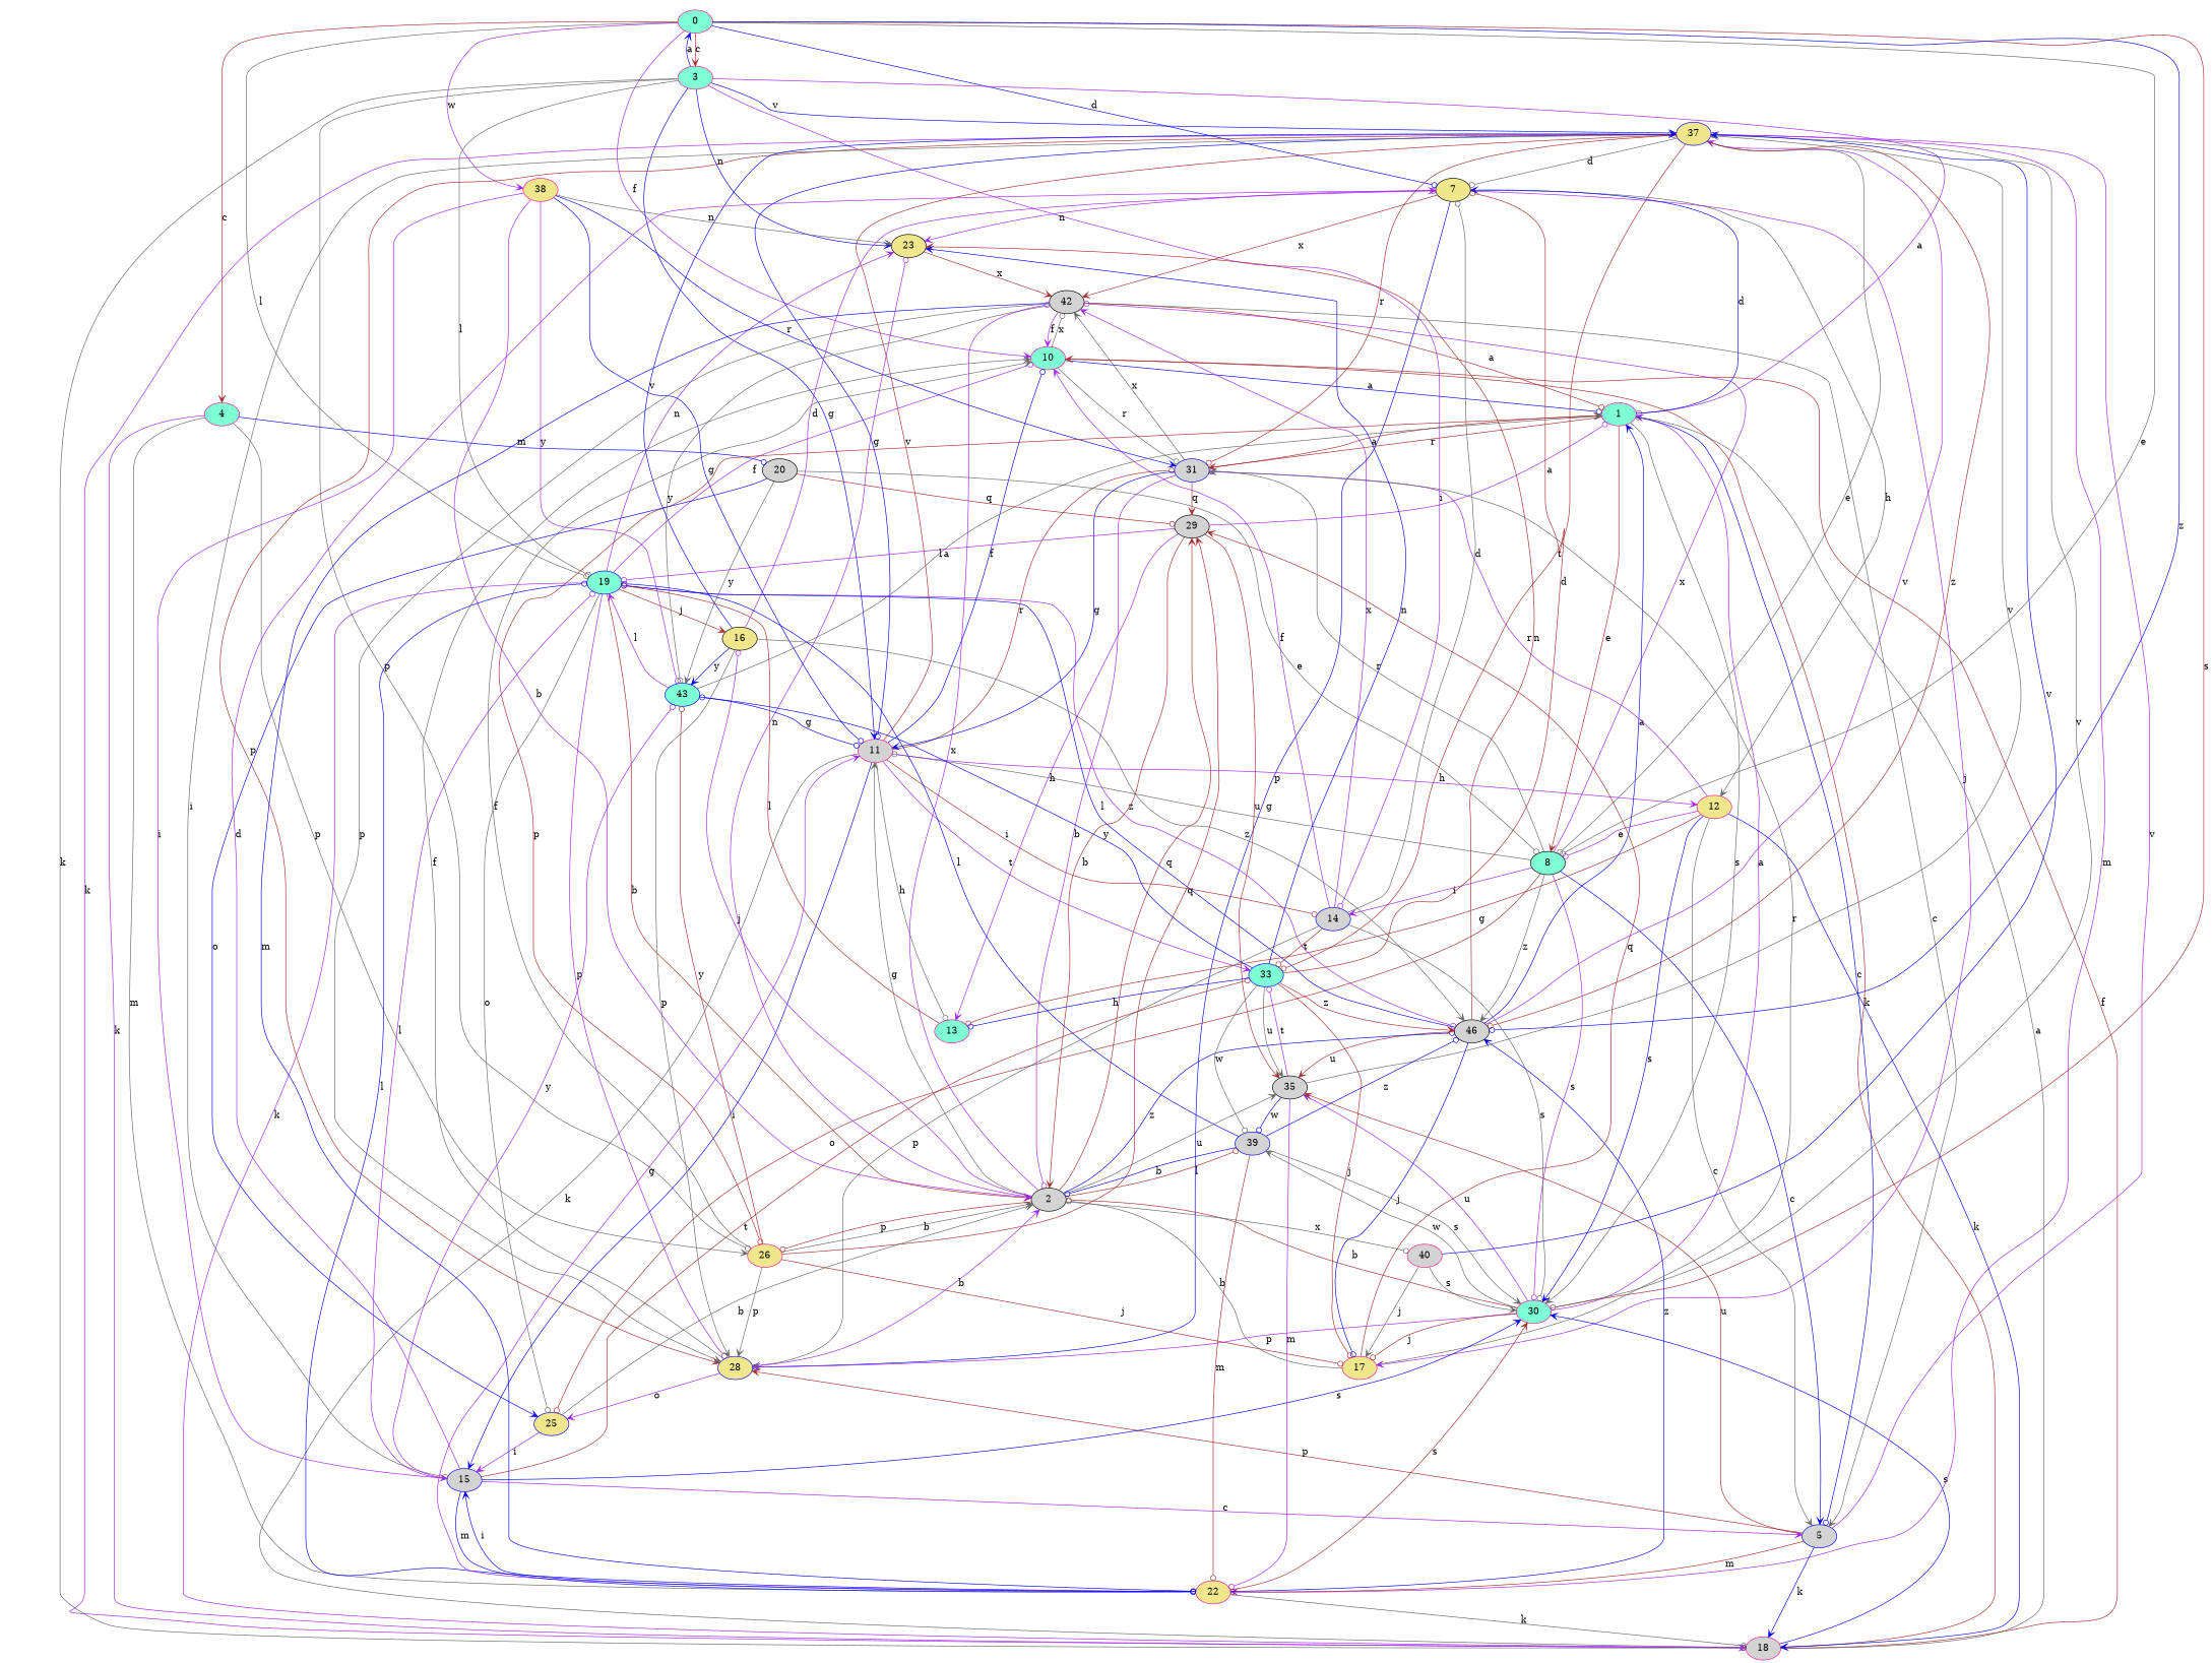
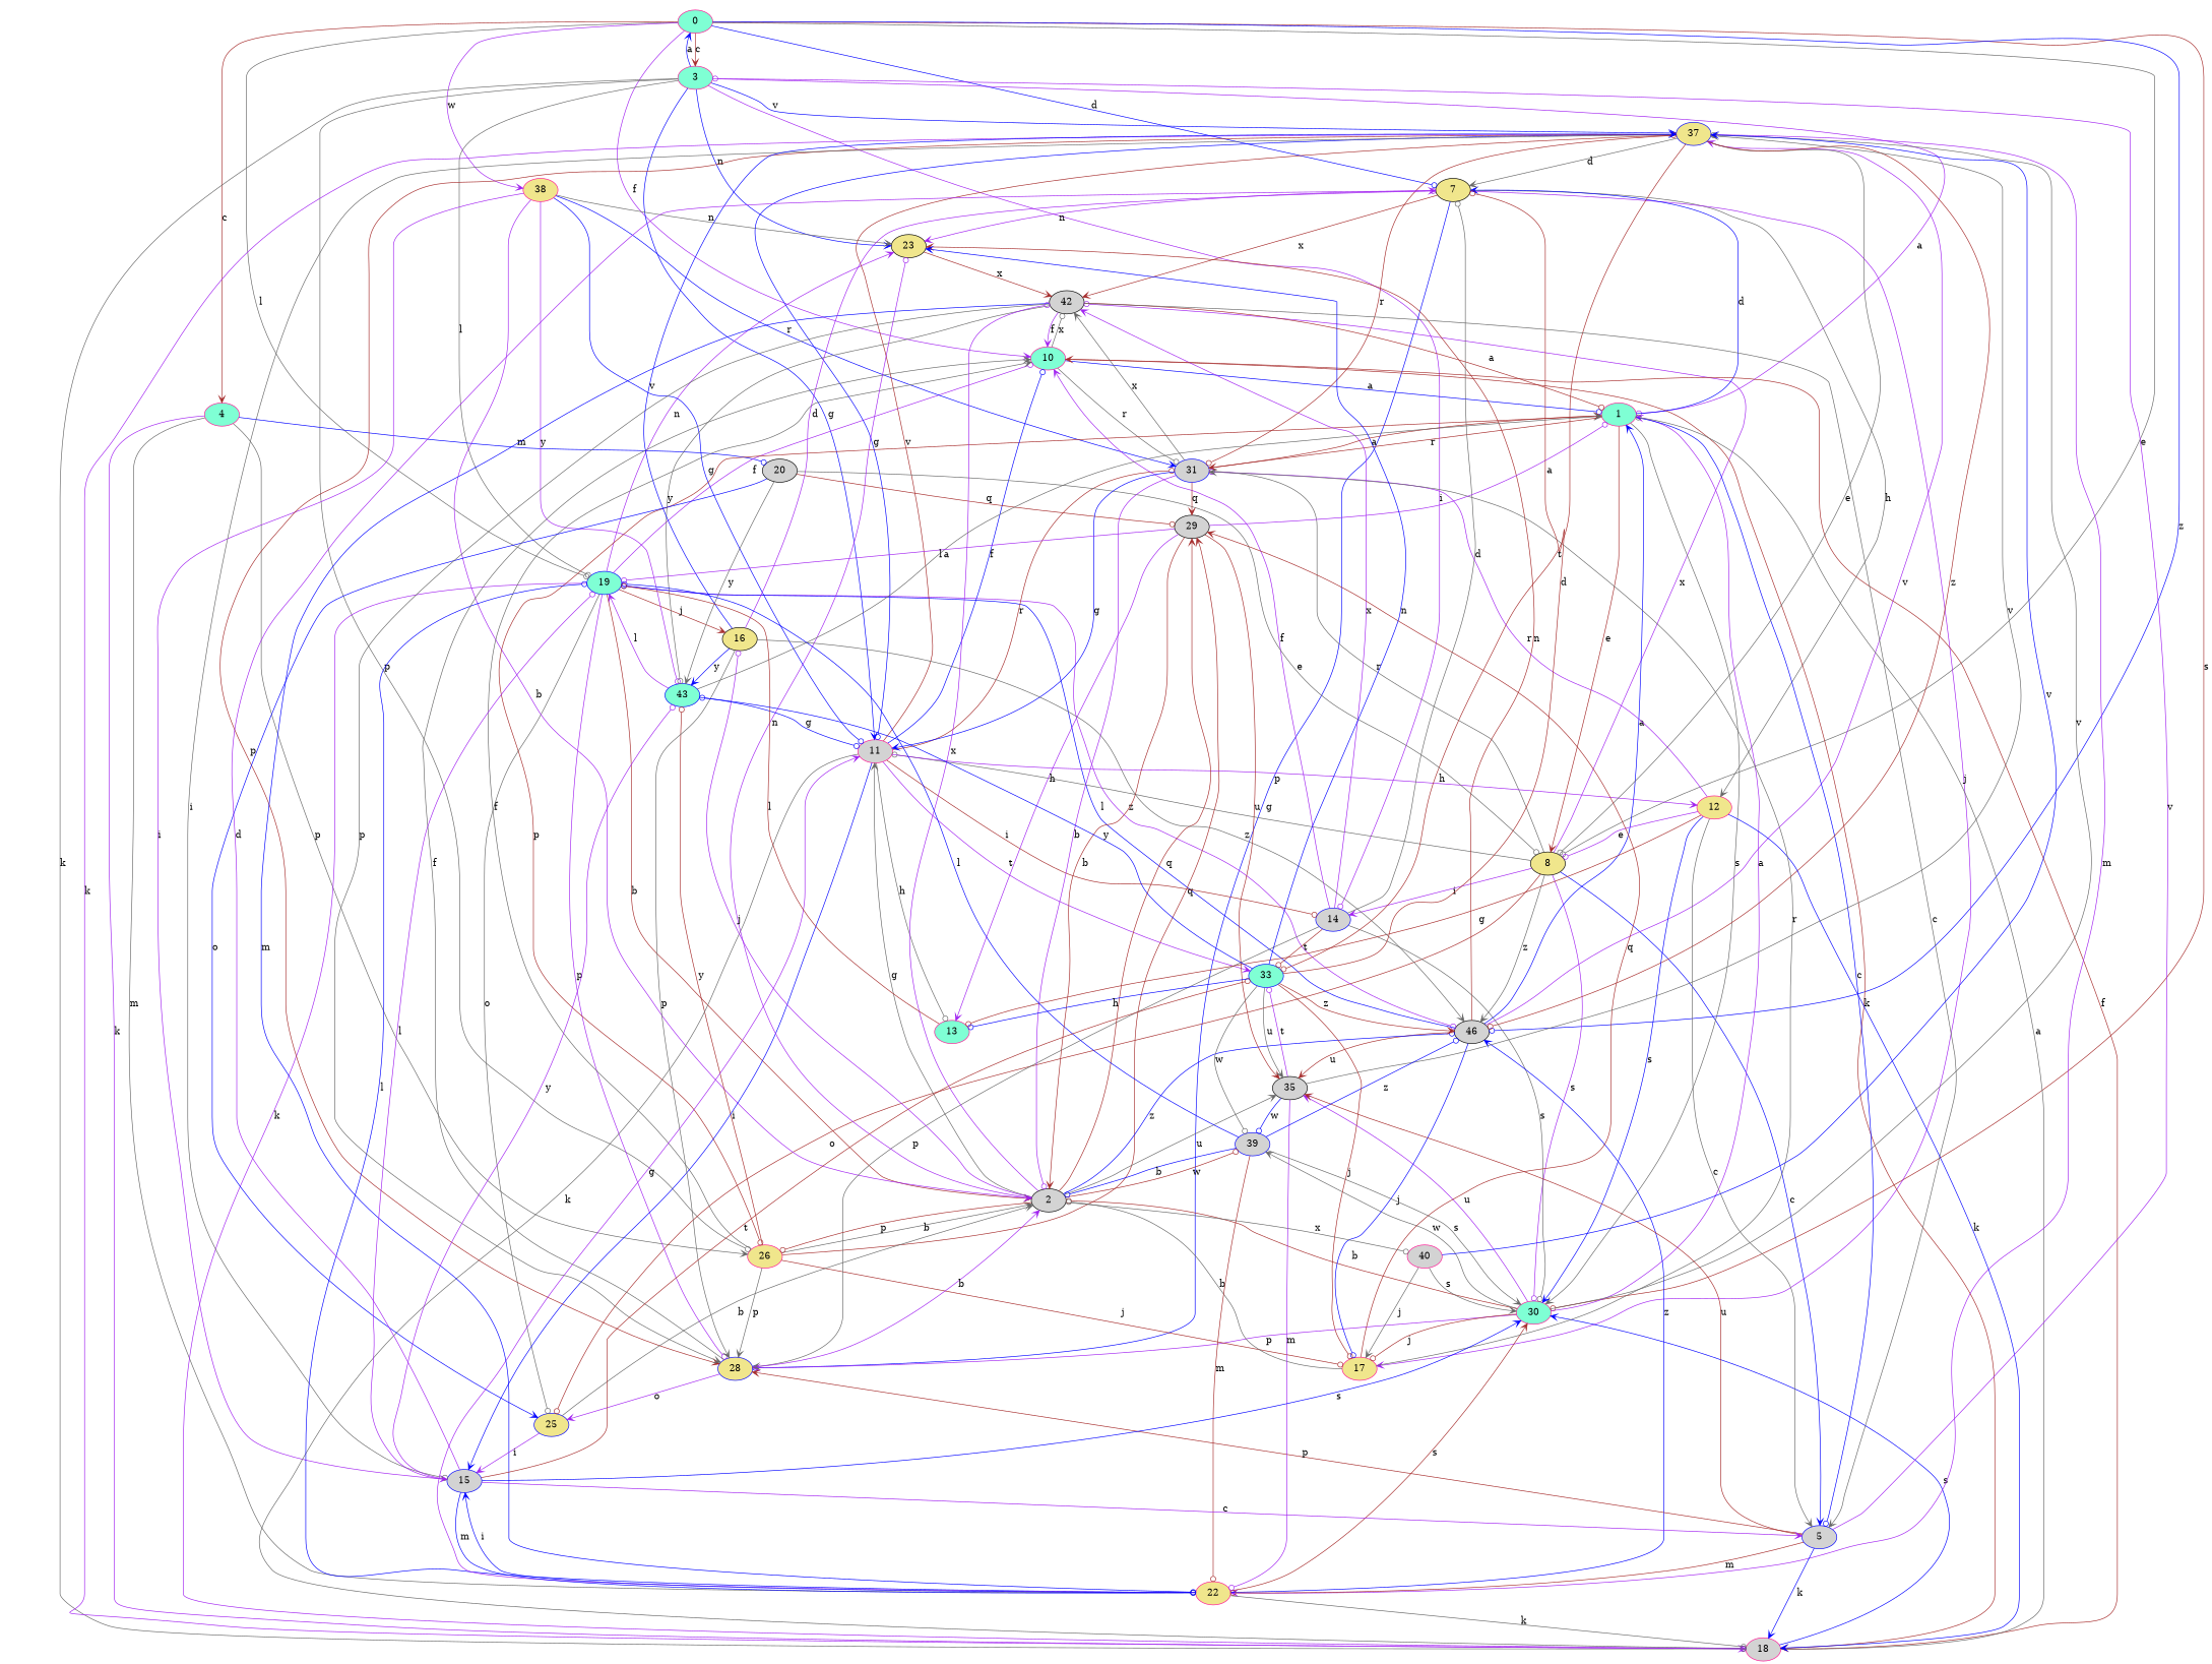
  strict digraph {
    node [color=deeppink fillcolor=lightgrey style=filled]
    edge [arrowhead=vee color=gray40]
    0 [fillcolor=aquamarine]
    3 [fillcolor=aquamarine]
    4 [fillcolor=aquamarine]
    7 [color=black fillcolor=khaki]
-   8 [color=black fillcolor=aquamarine]
+   8 [color=black fillcolor=khaki]
    10 [fillcolor=aquamarine]
    19 [color=blue fillcolor=aquamarine]
    n8 [fillcolor=aquamarine label=30]
    38 [fillcolor=khaki]
    46 [color=black]
    1 [fillcolor=aquamarine]
    26 [fillcolor=khaki]
    11
    23 [color=black fillcolor=khaki]
    14 [color=blue]
    18
    37 [color=blue fillcolor=khaki]
    20 [color=black]
    22 [fillcolor=khaki]
    42 [color=black]
    28 [color=blue fillcolor=khaki]
    12 [fillcolor=khaki]
    17 [fillcolor=khaki]
    5 [color=blue]
    31 [color=blue]
    25 [color=blue fillcolor=khaki]
    2 [color=black]
    16 [color=black fillcolor=khaki]
    35 [color=black]
    39 [color=blue]
    15 [color=blue]
    43 [color=blue fillcolor=aquamarine]
    29 [color=black]
    40
    13 [fillcolor=aquamarine]
    33 [color=blue fillcolor=aquamarine]
    0 -> 3 [color=brown label=c]
    0 -> 4 [color=brown label=c]
    0 -> 7 [arrowhead=odot color=blue label=d]
    0 -> 8 [arrowhead=odot label=e]
    0 -> 10 [color=purple label=f]
    0 -> 19 [arrowhead=odot label=l]
    0 -> n8 [arrowhead=odot color=brown label=s]
    0 -> 38 [color=purple label=w]
    0 -> 46 [arrowhead=odot color=blue label=z]
    3 -> 0 [color=blue label=a]
    3 -> 19 [arrowhead=odot label=l]
    3 -> 1 [arrowhead=odot color=purple label=a]
    3 -> 26 [arrowhead=odot label=p]
    3 -> 11 [color=blue label=g]
    3 -> 23 [color=blue label=n]
    3 -> 14 [arrowhead=odot color=purple label=i]
    3 -> 18 [arrowhead=odot label=k]
    3 -> 37 [color=blue label=v]
    4 -> 26 [label=p]
    4 -> 18 [arrowhead=odot color=purple label=k]
    4 -> 20 [arrowhead=odot color=blue label=m]
    4 -> 22 [arrowhead=odot label=m]
    7 -> 23 [color=purple label=n]
    7 -> 42 [color=brown label=x]
    7 -> 28 [arrowhead=odot color=blue label=p]
    7 -> 12 [label=h]
    7 -> 17 [color=purple label=j]
    8 -> n8 [arrowhead=odot color=purple label=s]
    8 -> 46 [label=z]
    8 -> 11 [arrowhead=odot label=g]
    8 -> 14 [color=purple label=i]
    8 -> 42 [arrowhead=odot color=purple label=x]
    8 -> 5 [color=blue label=c]
    8 -> 31 [arrowhead=odot label=r]
    8 -> 25 [arrowhead=odot color=brown label=o]
    10 -> 1 [arrowhead=odot color=blue label=a]
    10 -> 18 [color=brown label=k]
    10 -> 42 [arrowhead=odot label=x]
    10 -> 31 [arrowhead=odot label=r]
    19 -> 10 [arrowhead=odot color=purple label=f]
    19 -> 46 [arrowhead=odot color=purple label=z]
    19 -> 23 [color=purple label=n]
    19 -> 18 [arrowhead=odot color=purple label=k]
    19 -> 28 [arrowhead=odot color=purple label=p]
    19 -> 25 [arrowhead=odot label=o]
    19 -> 2 [color=brown label=b]
    19 -> 16 [color=brown label=j]
    n8 -> 1 [color=purple label=a]
    n8 -> 37 [arrowhead=odot label=v]
    n8 -> 28 [color=purple label=p]
    n8 -> 17 [arrowhead=odot color=brown label=j]
    n8 -> 2 [arrowhead=odot color=brown label=b]
    n8 -> 35 [color=purple label=u]
    n8 -> 39 [label=w]
    38 -> 11 [arrowhead=odot color=blue label=g]
    38 -> 23 [label=n]
    38 -> 31 [color=blue label=r]
    38 -> 2 [color=purple label=b]
    38 -> 15 [color=purple label=i]
    38 -> 43 [arrowhead=odot color=purple label=y]
    46 -> 19 [arrowhead=odot color=blue label=l]
    46 -> 1 [color=blue label=a]
    46 -> 23 [color=brown label=n]
    46 -> 37 [color=purple label=v]
    46 -> 17 [arrowhead=odot color=blue label=j]
    46 -> 35 [color=brown label=u]
    1 -> 7 [color=blue label=d]
    1 -> 8 [color=brown label=e]
    1 -> n8 [label=s]
    1 -> 26 [arrowhead=odot color=brown label=p]
    1 -> 5 [arrowhead=odot color=blue label=c]
    1 -> 31 [color=brown label=r]
    26 -> 10 [label=f]
    26 -> 28 [label=p]
    26 -> 17 [arrowhead=odot color=brown label=j]
    26 -> 2 [label=b]
    26 -> 43 [arrowhead=odot color=brown label=y]
    26 -> 29 [color=brown label=q]
    11 -> 10 [arrowhead=odot color=blue label=f]
    11 -> 14 [arrowhead=odot color=brown label=i]
    11 -> 18 [arrowhead=odot label=k]
    11 -> 37 [arrowhead=odot color=brown label=v]
    11 -> 12 [color=purple label=h]
    11 -> 31 [arrowhead=odot color=brown label=r]
    11 -> 15 [color=blue label=i]
    11 -> 13 [arrowhead=odot label=h]
    11 -> 33 [color=purple label=t]
    23 -> 42 [color=brown label=x]
    14 -> 7 [arrowhead=odot label=d]
    14 -> 10 [color=purple label=f]
    14 -> n8 [arrowhead=odot label=s]
    14 -> 42 [color=purple label=x]
    14 -> 28 [label=p]
    14 -> 33 [arrowhead=odot color=brown label=t]
    18 -> 10 [color=brown label=f]
    18 -> n8 [color=blue label=s]
    18 -> 1 [arrowhead=odot label=a]
-   37 -> 7 [arrowhead=odot label=d]
+   37 -> 7 [label=d]
    37 -> 8 [arrowhead=odot label=e]
    37 -> 46 [arrowhead=odot color=brown label=z]
    37 -> 11 [arrowhead=odot color=blue label=g]
    37 -> 18 [color=purple label=k]
    37 -> 22 [color=purple label=m]
    37 -> 28 [color=brown label=p]
    37 -> 31 [arrowhead=odot color=brown label=r]
    37 -> 15 [arrowhead=odot label=i]
    37 -> 33 [arrowhead=odot color=brown label=t]
    20 -> 8 [arrowhead=odot label=e]
    20 -> 25 [color=blue label=o]
    20 -> 43 [label=y]
    20 -> 29 [arrowhead=odot color=brown label=q]
    22 -> 19 [arrowhead=odot color=blue label=l]
    22 -> n8 [color=brown label=s]
    22 -> 46 [color=blue label=z]
    22 -> 11 [color=purple label=g]
    22 -> 18 [arrowhead=odot label=k]
    22 -> 15 [color=blue label=i]
    42 -> 10 [color=purple label=f]
    42 -> 1 [arrowhead=odot color=brown label=a]
    42 -> 22 [arrowhead=odot color=blue label=m]
    42 -> 28 [label=p]
    42 -> 5 [label=c]
    42 -> 43 [arrowhead=odot label=y]
    28 -> 10 [label=f]
    28 -> 25 [color=purple label=o]
    28 -> 2 [color=purple label=b]
    12 -> 8 [arrowhead=odot color=purple label=e]
    12 -> n8 [color=blue label=s]
    12 -> 18 [color=blue label=k]
    12 -> 5 [label=c]
    12 -> 31 [arrowhead=odot color=purple label=r]
    12 -> 13 [arrowhead=odot color=brown label=g]
    17 -> 31 [label=r]
    17 -> 2 [arrowhead=odot label=b]
    17 -> 29 [color=brown label=q]
    5 -> 18 [color=blue label=k]
-   5 -> 37 [arrowhead=odot color=purple label=v]
+   5 -> 3 [arrowhead=odot color=purple label=v]
    5 -> 22 [arrowhead=odot color=brown label=m]
    5 -> 28 [color=brown label=p]
    5 -> 35 [color=brown label=u]
    31 -> 1 [color=brown label=a]
    31 -> 11 [color=blue label=g]
    31 -> 42 [label=x]
    31 -> 2 [arrowhead=odot color=purple label=b]
    31 -> 29 [color=brown label=q]
    25 -> 2 [label=b]
    25 -> 15 [color=purple label=i]
    2 -> 46 [arrowhead=odot color=blue label=z]
    2 -> 26 [arrowhead=odot color=brown label=p]
    2 -> 11 [label=g]
    2 -> 23 [arrowhead=odot color=purple label=n]
    2 -> 42 [arrowhead=odot color=purple label=x]
    2 -> 16 [arrowhead=odot color=purple label=j]
    2 -> 35 [label=u]
-   2 -> 39 [arrowhead=odot color=brown label=l]
+   2 -> 39 [arrowhead=odot color=brown label=w]
    2 -> 29 [color=brown label=q]
    2 -> 40 [arrowhead=odot label=x]
    16 -> 7 [arrowhead=odot color=purple label=d]
    16 -> 46 [label=z]
    16 -> 37 [color=blue label=v]
    16 -> 28 [label=p]
    16 -> 43 [color=blue label=y]
    35 -> 37 [label=v]
    35 -> 22 [arrowhead=odot color=purple label=m]
    35 -> 39 [arrowhead=odot color=blue label=w]
    35 -> 33 [arrowhead=odot color=purple label=t]
    39 -> 19 [arrowhead=odot color=blue label=l]
    39 -> n8 [label=s]
    39 -> 46 [arrowhead=odot color=blue label=z]
    39 -> 22 [arrowhead=odot color=brown label=m]
    39 -> 2 [arrowhead=odot color=blue label=b]
    15 -> 7 [color=purple label=d]
    15 -> 19 [arrowhead=odot color=purple label=l]
    15 -> n8 [color=blue label=s]
    15 -> 22 [arrowhead=odot color=blue label=m]
    15 -> 5 [color=purple label=c]
    15 -> 43 [arrowhead=odot color=purple label=y]
    15 -> 33 [arrowhead=odot color=brown label=t]
    43 -> 19 [color=purple label=l]
    43 -> 1 [label=a]
    43 -> 11 [arrowhead=odot color=blue label=g]
    29 -> 19 [arrowhead=odot color=purple label=l]
    29 -> 1 [arrowhead=odot color=purple label=a]
    29 -> 2 [color=brown label=b]
    29 -> 35 [color=brown label=u]
    29 -> 13 [color=purple label=h]
    40 -> n8 [label=s]
    40 -> 37 [color=blue label=v]
    40 -> 17 [label=j]
    13 -> 19 [arrowhead=odot color=brown label=l]
    33 -> 7 [arrowhead=odot color=brown label=d]
    33 -> 46 [color=brown label=z]
    33 -> 23 [color=blue label=n]
    33 -> 17 [arrowhead=odot color=brown label=j]
    33 -> 35 [label=u]
    33 -> 39 [arrowhead=odot label=w]
    33 -> 43 [arrowhead=odot color=blue label=y]
    33 -> 13 [arrowhead=odot color=blue label=h]
  }
